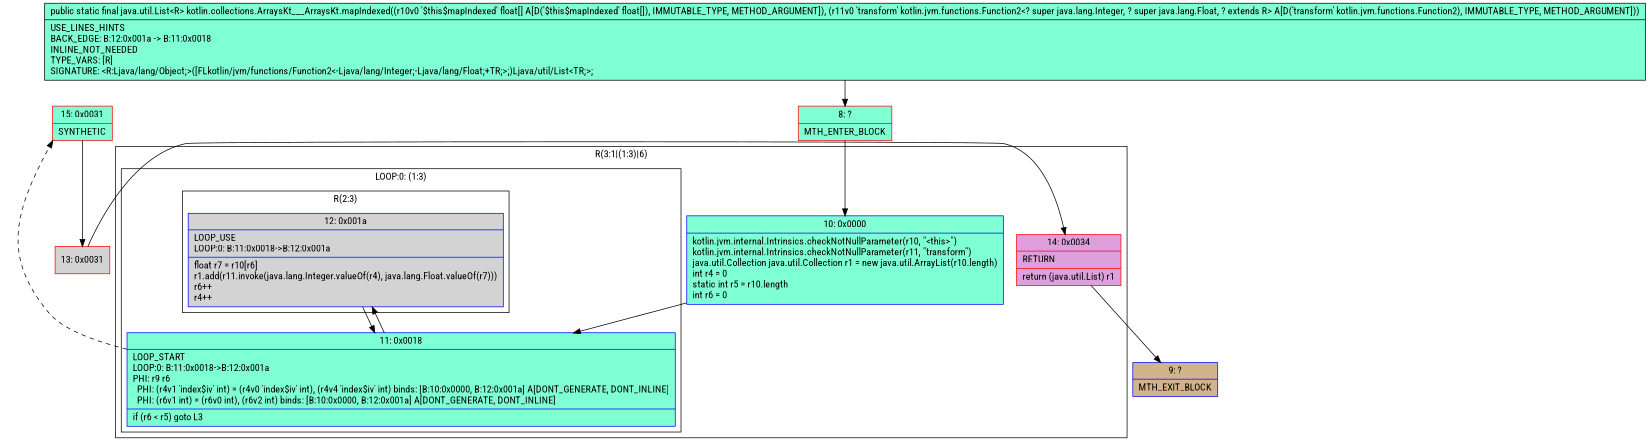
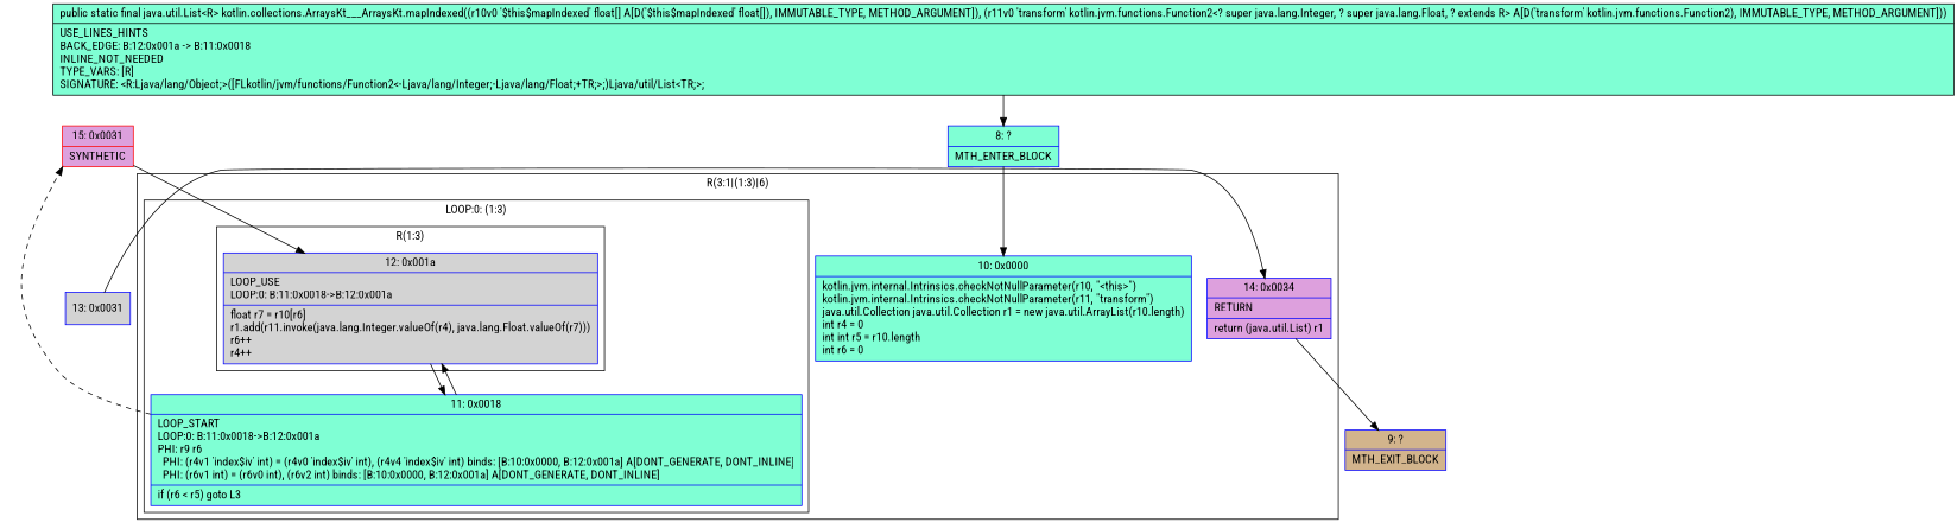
  digraph {
    fontname="Roboto Condensed"
    node [color=blue fillcolor=aquamarine fontname="Roboto Condensed" shape=record style=filled]
    edge [fontname="Roboto Condensed"]
    n1 [fillcolor=lightgrey label="{12\:\ 0x001a|LOOP_USE\lLOOP:0: B:11:0x0018\-\>B:12:0x001a\l|float r7 = r10[r6]\lr1.add(r11.invoke(java.lang.Integer.valueOf(r4), java.lang.Float.valueOf(r7)))\lr6++\lr4++\l}"]
    n2 [label="{11\:\ 0x0018|LOOP_START\lLOOP:0: B:11:0x0018\-\>B:12:0x001a\lPHI: r9 r6 \l  PHI: (r4v1 'index$iv' int) = (r4v0 'index$iv' int), (r4v4 'index$iv' int) binds: [B:10:0x0000, B:12:0x001a] A[DONT_GENERATE, DONT_INLINE]\l  PHI: (r6v1 int) = (r6v0 int), (r6v2 int) binds: [B:10:0x0000, B:12:0x001a] A[DONT_GENERATE, DONT_INLINE]\l|if (r6 \< r5) goto L3\l}"]
-   n3 [label="{10\:\ 0x0000|kotlin.jvm.internal.Intrinsics.checkNotNullParameter(r10, \"\<this\>\")\lkotlin.jvm.internal.Intrinsics.checkNotNullParameter(r11, \"transform\")\ljava.util.Collection java.util.Collection r1 = new java.util.ArrayList(r10.length)\lint r4 = 0\lstatic int r5 = r10.length\lint r6 = 0\l}"]
-   n4 [color=red fillcolor=plum label="{14\:\ 0x0034|RETURN\l|return (java.util.List) r1\l}"]
-   n5 [color=red label="{15\:\ 0x0031|SYNTHETIC\l}"]
+   n3 [label="{10\:\ 0x0000|kotlin.jvm.internal.Intrinsics.checkNotNullParameter(r10, \"\<this\>\")\lkotlin.jvm.internal.Intrinsics.checkNotNullParameter(r11, \"transform\")\ljava.util.Collection java.util.Collection r1 = new java.util.ArrayList(r10.length)\lint r4 = 0\lint int r5 = r10.length\lint r6 = 0\l}"]
+   n4 [fillcolor=plum label="{14\:\ 0x0034|RETURN\l|return (java.util.List) r1\l}"]
+   n5 [color=red fillcolor=plum label="{15\:\ 0x0031|SYNTHETIC\l}"]
    n6 [fillcolor=tan label="{9\:\ ?|MTH_EXIT_BLOCK\l}"]
-   n7 [color=red fillcolor=lightgrey label="{13\:\ 0x0031}"]
-   n8 [color=red label="{8\:\ ?|MTH_ENTER_BLOCK\l}"]
+   n7 [fillcolor=lightgrey label="{13\:\ 0x0031}"]
+   n8 [label="{8\:\ ?|MTH_ENTER_BLOCK\l}"]
    n9 [label="{public static final java.util.List\<R\> kotlin.collections.ArraysKt___ArraysKt.mapIndexed((r10v0 '$this$mapIndexed' float[] A[D('$this$mapIndexed' float[]), IMMUTABLE_TYPE, METHOD_ARGUMENT]), (r11v0 'transform' kotlin.jvm.functions.Function2\<? super java.lang.Integer, ? super java.lang.Float, ? extends R\> A[D('transform' kotlin.jvm.functions.Function2), IMMUTABLE_TYPE, METHOD_ARGUMENT]))  | USE_LINES_HINTS\lBACK_EDGE: B:12:0x001a \-\> B:11:0x0018\lINLINE_NOT_NEEDED\lTYPE_VARS: [R]\lSIGNATURE: \<R:Ljava\/lang\/Object;\>([FLkotlin\/jvm\/functions\/Function2\<\-Ljava\/lang\/Integer;\-Ljava\/lang\/Float;+TR;\>;)Ljava\/util\/List\<TR;\>;\l}" color=""]
    subgraph cluster_1 {
      label="R(3:1|(1:3)|6)"
      n3
      n4
      subgraph cluster_2 {
        label="LOOP:0: (1:3)"
        n2
        subgraph cluster_3 {
-         label="R(2:3)"
+         label="R(1:3)"
          n1
        }
      }
    }
    n1 -> n2
    n2 -> n1
    n2 -> n5 [style=dashed]
-   n3 -> n2
    n4 -> n6
-   n5 -> n7
+   n5 -> n1
    n7 -> n4
    n8 -> n3
    n9 -> n8
  }
